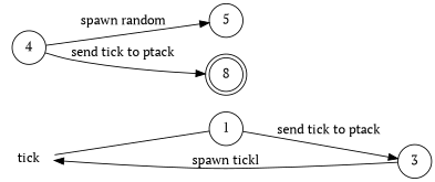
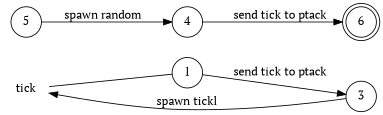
  digraph {
    fontname="PT Serif"
    rankdir=LR
    node [fontname="PT Serif" shape=circle]
    edge [fontname="PT Serif"]
    n1 [label=tick shape=plaintext]
    n2 [label=1]
    n3 [label=3]
    n4 [label=5]
    n5 [label=4]
-   n6 [label=8 shape=doublecircle]
+   n6 [label=6 shape=doublecircle]
    n1 -> n2 [arrowhead=none]
    n2 -> n3 [label="send tick to ptack"]
    n3 -> n1 [label="spawn tickl"]
-   n5 -> n4 [label="spawn random"]
+   n4 -> n5 [label="spawn random"]
    n5 -> n6 [label="send tick to ptack"]
  }
